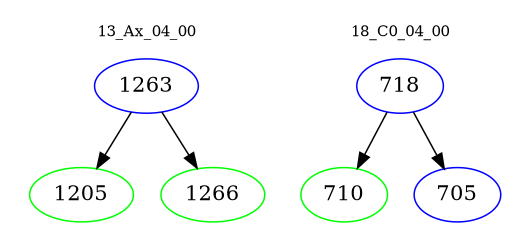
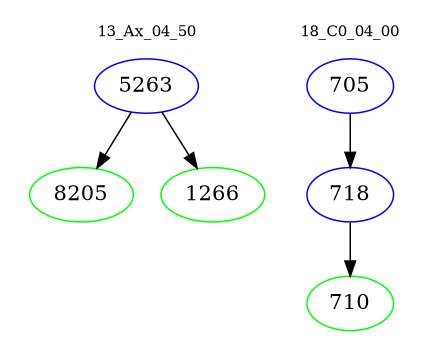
  digraph {
    node [color=blue]
    edge [color=black]
-   n1 [label=1263]
-   n2 [color=green label=1205]
+   n1 [label=5263]
+   n2 [color=green label=8205]
    n3 [color=green label=1266]
    n4 [label=718]
    n5 [color=green label=710]
    n6 [label=705]
    subgraph cluster_1 {
      color=white
      fontsize=10
-     label="13_Ax_04_00"
+     label="13_Ax_04_50"
      n1
      n2
      n3
    }
    subgraph cluster_2 {
      color=white
      fontsize=10
      label="18_C0_04_00"
      n4
      n5
      n6
    }
    n1 -> n2
    n1 -> n3
    n4 -> n5
-   n4 -> n6
+   n6 -> n4
  }
